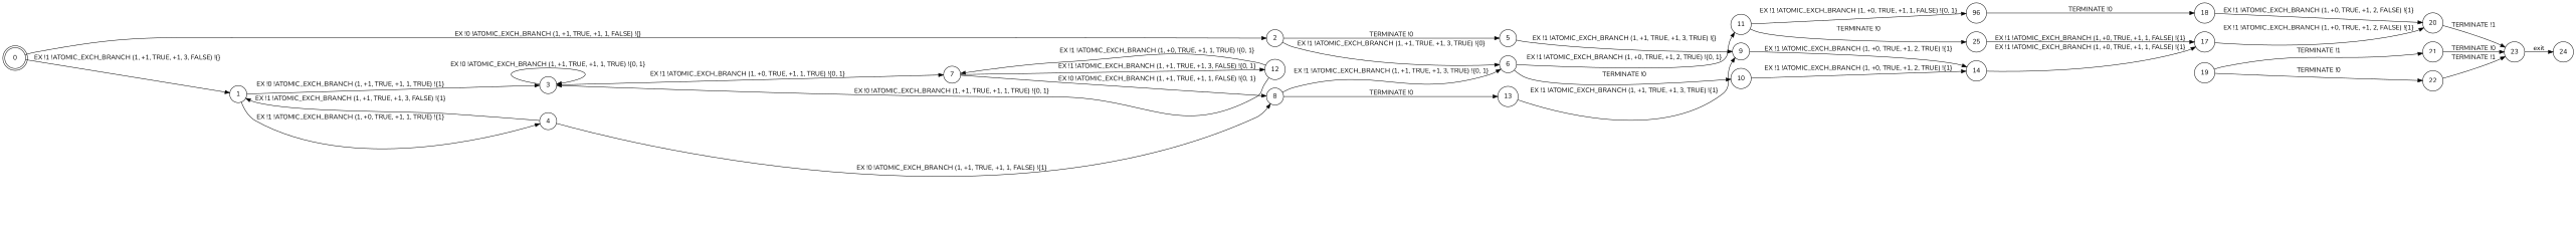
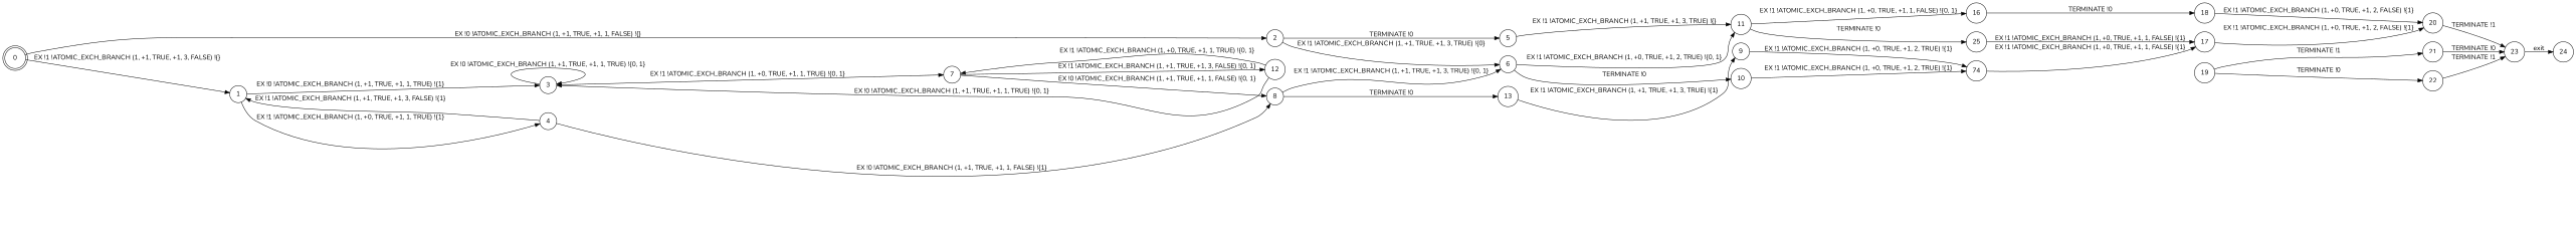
  digraph {
    fontname=Nunito
    rankdir=LR
    node [fontname=Nunito shape=circle]
    edge [fontname=Nunito]
    0 [peripheries=2]
    1
    2
    3
    4
    5
    6
    7
    8
    9
    10
    11
    12
    13
-   14
+   14 [label=74]
    n16 [label=25]
-   16 [label=96]
+   16
    17
    18
    20
    19
    21
    22
    23
    24
    0 -> 1 [label="EX !1 !ATOMIC_EXCH_BRANCH (1, +1, TRUE, +1, 3, FALSE) !{}"]
    0 -> 2 [label="EX !0 !ATOMIC_EXCH_BRANCH (1, +1, TRUE, +1, 1, FALSE) !{}"]
    1 -> 3 [label="EX !0 !ATOMIC_EXCH_BRANCH (1, +1, TRUE, +1, 1, TRUE) !{1}"]
    1 -> 4 [label="EX !1 !ATOMIC_EXCH_BRANCH (1, +0, TRUE, +1, 1, TRUE) !{1}"]
    2 -> 5 [label="TERMINATE !0"]
    2 -> 6 [label="EX !1 !ATOMIC_EXCH_BRANCH (1, +1, TRUE, +1, 3, TRUE) !{0}"]
    3 -> 3 [label="EX !0 !ATOMIC_EXCH_BRANCH (1, +1, TRUE, +1, 1, TRUE) !{0, 1}"]
    3 -> 7 [label="EX !1 !ATOMIC_EXCH_BRANCH (1, +0, TRUE, +1, 1, TRUE) !{0, 1}"]
    4 -> 1 [label="EX !1 !ATOMIC_EXCH_BRANCH (1, +1, TRUE, +1, 3, FALSE) !{1}"]
    4 -> 8 [label="EX !0 !ATOMIC_EXCH_BRANCH (1, +1, TRUE, +1, 1, FALSE) !{1}"]
-   5 -> 9 [label="EX !1 !ATOMIC_EXCH_BRANCH (1, +1, TRUE, +1, 3, TRUE) !{}"]
+   5 -> 11 [label="EX !1 !ATOMIC_EXCH_BRANCH (1, +1, TRUE, +1, 3, TRUE) !{}"]
    6 -> 10 [label="TERMINATE !0"]
    6 -> 11 [label="EX !1 !ATOMIC_EXCH_BRANCH (1, +0, TRUE, +1, 2, TRUE) !{0, 1}"]
    7 -> 8 [label="EX !0 !ATOMIC_EXCH_BRANCH (1, +1, TRUE, +1, 1, FALSE) !{0, 1}"]
    7 -> 12 [label="EX !1 !ATOMIC_EXCH_BRANCH (1, +1, TRUE, +1, 3, FALSE) !{0, 1}"]
    8 -> 6 [label="EX !1 !ATOMIC_EXCH_BRANCH (1, +1, TRUE, +1, 3, TRUE) !{0, 1}"]
    8 -> 13 [label="TERMINATE !0"]
    9 -> 14 [label="EX !1 !ATOMIC_EXCH_BRANCH (1, +0, TRUE, +1, 2, TRUE) !{1}"]
    10 -> 14 [label="EX !1 !ATOMIC_EXCH_BRANCH (1, +0, TRUE, +1, 2, TRUE) !{1}"]
    11 -> n16 [label="TERMINATE !0"]
    11 -> 16 [label="EX !1 !ATOMIC_EXCH_BRANCH (1, +0, TRUE, +1, 1, FALSE) !{0, 1}"]
    12 -> 3 [label="EX !0 !ATOMIC_EXCH_BRANCH (1, +1, TRUE, +1, 1, TRUE) !{0, 1}"]
    12 -> 7 [label="EX !1 !ATOMIC_EXCH_BRANCH (1, +0, TRUE, +1, 1, TRUE) !{0, 1}"]
    13 -> 9 [label="EX !1 !ATOMIC_EXCH_BRANCH (1, +1, TRUE, +1, 3, TRUE) !{1}"]
    14 -> 17 [label="EX !1 !ATOMIC_EXCH_BRANCH (1, +0, TRUE, +1, 1, FALSE) !{1}"]
    n16 -> 17 [label="EX !1 !ATOMIC_EXCH_BRANCH (1, +0, TRUE, +1, 1, FALSE) !{1}"]
    16 -> 18 [label="TERMINATE !0"]
    17 -> 20 [label="EX !1 !ATOMIC_EXCH_BRANCH (1, +0, TRUE, +1, 2, FALSE) !{1}"]
    18 -> 20 [label="EX !1 !ATOMIC_EXCH_BRANCH (1, +0, TRUE, +1, 2, FALSE) !{1}"]
    20 -> 23 [label="TERMINATE !1"]
    19 -> 21 [label="TERMINATE !1"]
    19 -> 22 [label="TERMINATE !0"]
    21 -> 23 [label="TERMINATE !0"]
    22 -> 23 [label="TERMINATE !1"]
    23 -> 24 [label=exit]
  }
